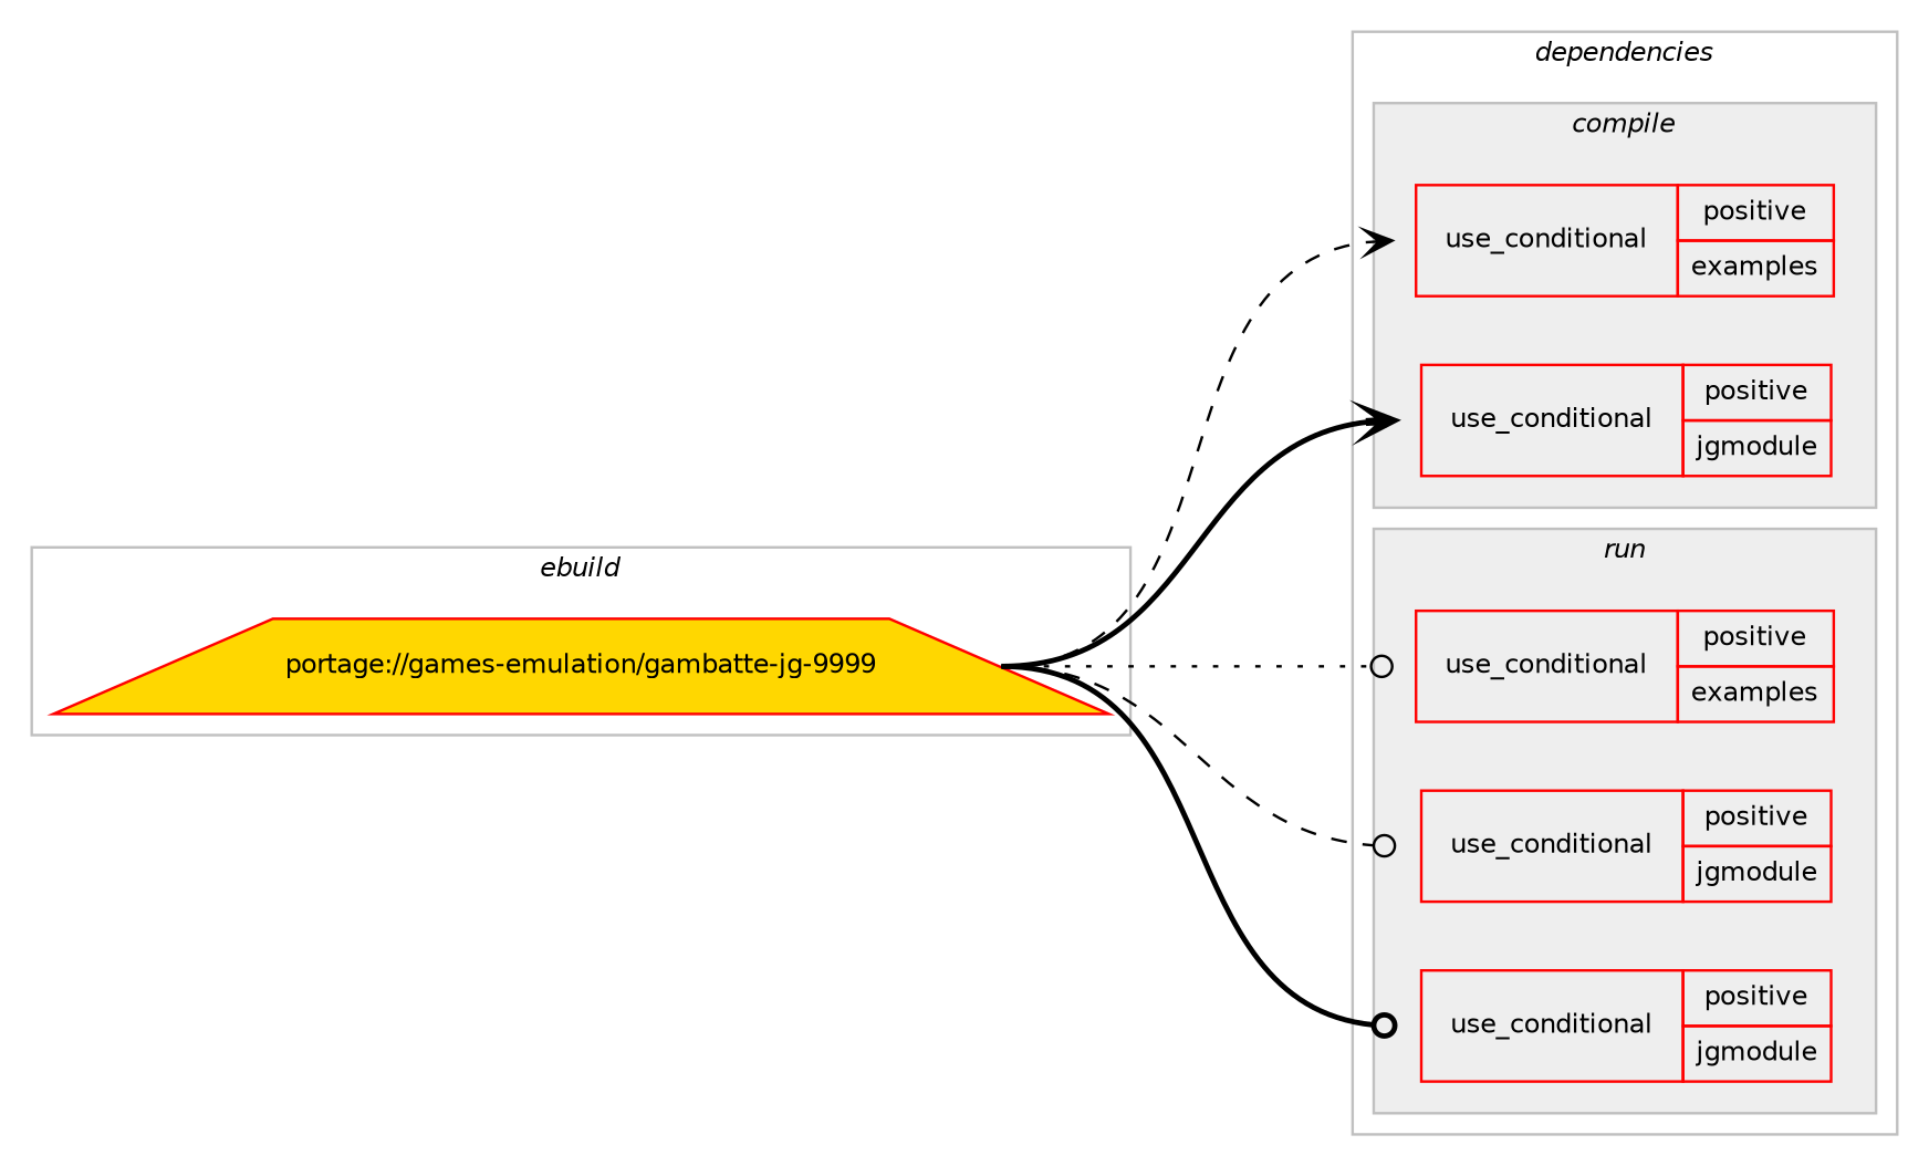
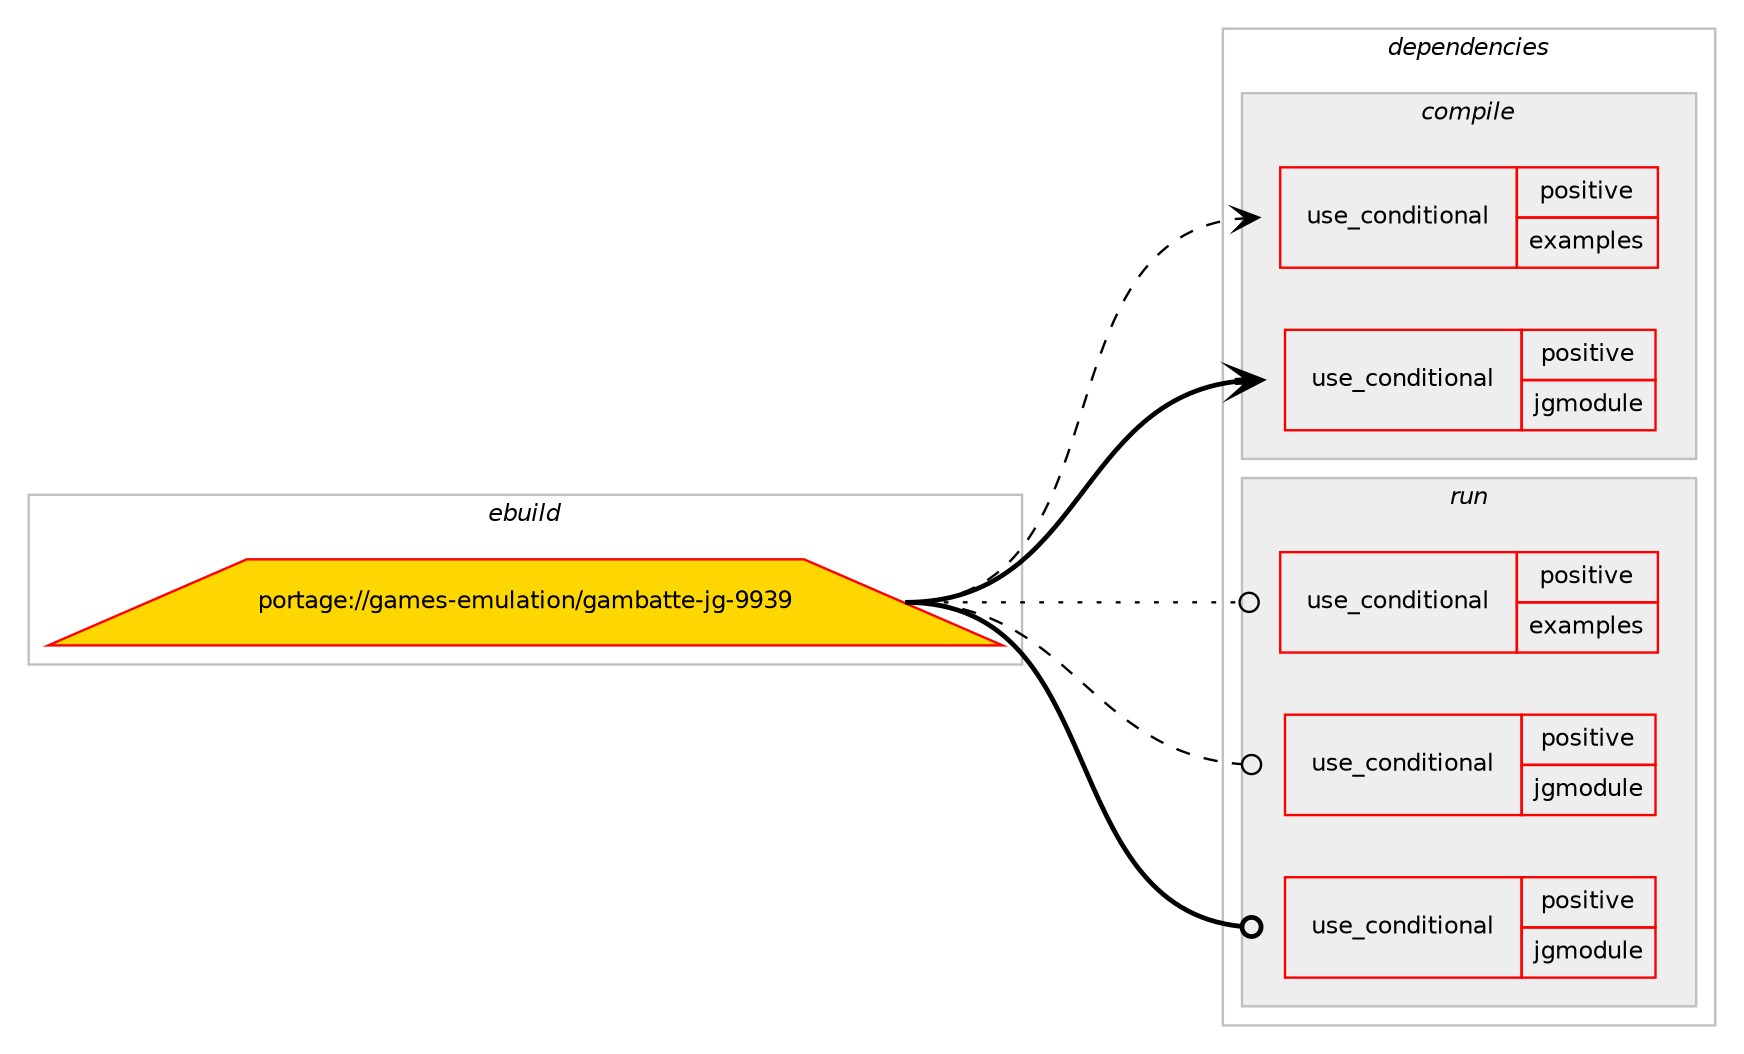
  digraph {
    compound=true
    concentrate=true
    fontname=Helvetica
    fontsize=10
    newrank=true
    rankdir=LR
    ranksep=1.5
    node [color=red fontname=Helvetica fontsize=10 shape=none]
    edge [arrowhead=odot headport=w style=dashed tailport=e weight=20]
-   n1 [label="portage://games-emulation/gambatte-jg-9999" width=4 style=filled fillcolor=gold shape=trapezium]
+   n1 [label="portage://games-emulation/gambatte-jg-9939" width=4 style=filled fillcolor=gold shape=trapezium]
    n2 [label=<<TABLE BORDER="0" CELLBORDER="1" CELLSPACING="0" CELLPADDING="4"><TR><TD ROWSPAN="3" CELLPADDING="10">use_conditional</TD></TR><TR><TD>positive</TD></TR><TR><TD>examples</TD></TR></TABLE>>]
    n3 [label=<<TABLE BORDER="0" CELLBORDER="1" CELLSPACING="0" CELLPADDING="4"><TR><TD ROWSPAN="3" CELLPADDING="10">use_conditional</TD></TR><TR><TD>positive</TD></TR><TR><TD>jgmodule</TD></TR></TABLE>>]
    n4 [label=<<TABLE BORDER="0" CELLBORDER="1" CELLSPACING="0" CELLPADDING="4"><TR><TD ROWSPAN="3" CELLPADDING="10">use_conditional</TD></TR><TR><TD>positive</TD></TR><TR><TD>examples</TD></TR></TABLE>>]
    n5 [label=<<TABLE BORDER="0" CELLBORDER="1" CELLSPACING="0" CELLPADDING="4"><TR><TD ROWSPAN="3" CELLPADDING="10">use_conditional</TD></TR><TR><TD>positive</TD></TR><TR><TD>jgmodule</TD></TR></TABLE>>]
    n6 [label=<<TABLE BORDER="0" CELLBORDER="1" CELLSPACING="0" CELLPADDING="4"><TR><TD ROWSPAN="3" CELLPADDING="10">use_conditional</TD></TR><TR><TD>positive</TD></TR><TR><TD>jgmodule</TD></TR></TABLE>>]
    subgraph cluster_1 {
      color=gray
      label=<<i>ebuild</i>>
      rank=same
      n1
    }
    subgraph cluster_2 {
      color=gray
      label=<<i>dependencies</i>>
      subgraph cluster_3 {
        color=gray
        fillcolor="#eeeeee"
        label=<<i>compile</i>>
        style=filled
        subgraph sub_4 {
          color=gray
          fillcolor="#eeeeee"
          label=<<i>compile</i>>
          style=filled
          n2
        }
        subgraph sub_5 {
          color=gray
          fillcolor="#eeeeee"
          label=<<i>compile</i>>
          style=filled
          n3
        }
      }
      subgraph cluster_6 {
        color=gray
        fillcolor="#eeeeee"
        label=<<i>compile and run</i>>
        style=filled
      }
      subgraph cluster_7 {
        color=gray
        fillcolor="#eeeeee"
        label=<<i>run</i>>
        style=filled
        subgraph sub_8 {
          color=gray
          fillcolor="#eeeeee"
          label=<<i>run</i>>
          style=filled
          n4
        }
        subgraph sub_9 {
          color=gray
          fillcolor="#eeeeee"
          label=<<i>run</i>>
          style=filled
          n5
        }
        subgraph sub_10 {
          color=gray
          fillcolor="#eeeeee"
          label=<<i>run</i>>
          style=filled
          n6
        }
      }
    }
    subgraph cluster_11 {
      color=gray
      label=<<i>candidates</i>>
      rank=same
    }
    n1 -> n2 [arrowhead=vee]
    n1 -> n3 [arrowhead=vee style=bold]
    n1 -> n4 [style=dotted]
    n1 -> n5
    n1 -> n6 [style=bold]
  }
